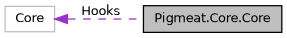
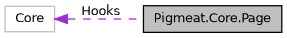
  digraph {
    rankdir=LR
    node [fontname=Helvetica fontsize=10 shape=record style=filled]
-   n1 [color=black fillcolor=grey75 fontcolor=black height=0.2 label="Pigmeat.Core.Core" width=0.4]
+   n1 [color=black fillcolor=grey75 fontcolor=black height=0.2 label="Pigmeat.Core.Page" width=0.4]
    n2 [color=grey75 fillcolor=white height=0.2 label=Core width=0.4]
    n2 -> n1 [color=darkorchid3 dir=back fontname=Helvetica fontsize=10 label=" Hooks" labelfontname=Helvetica labelfontsize=10 style=dashed]
  }
